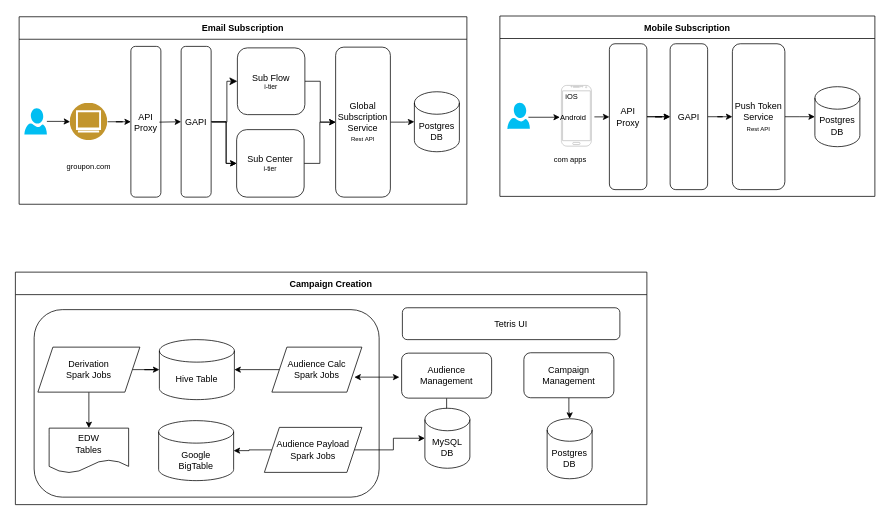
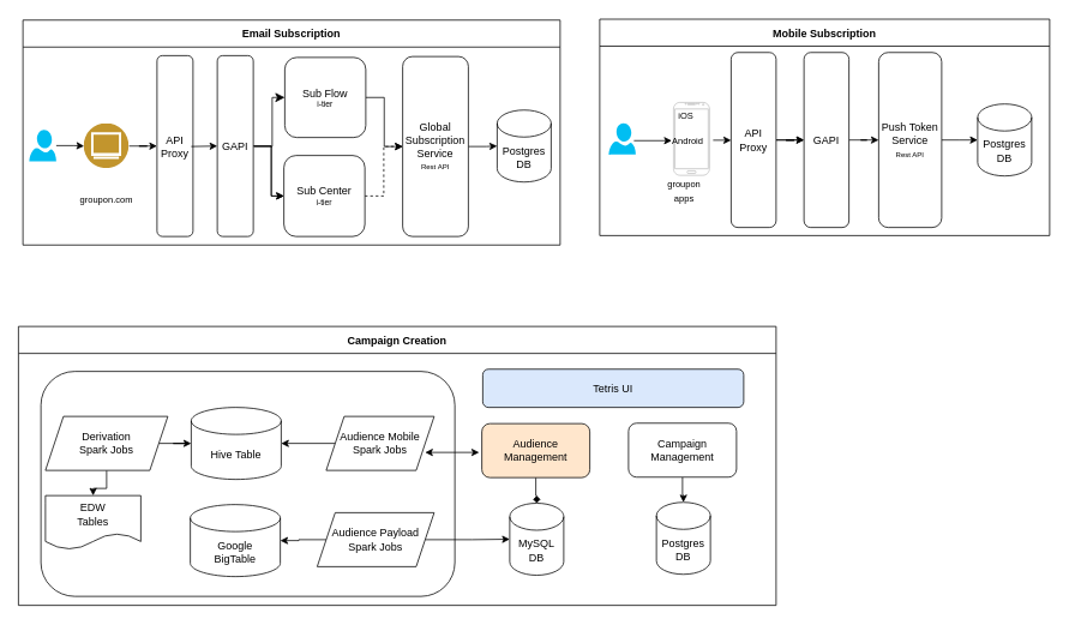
  <mxCell id="0" />
  <mxCell id="1" parent="0" />
  <mxCell id="2" value="Email Subscription" style="shape=table;startSize=30;container=1;collapsible=0;childLayout=tableLayout;fontStyle=1" parent="1" vertex="1"><mxGeometry x="25" y="21.5" width="597" height="250" as="geometry" /></mxCell>
  <mxCell id="3" value="" style="shape=tableRow;horizontal=0;startSize=0;swimlaneHead=0;swimlaneBody=0;strokeColor=inherit;top=0;left=0;bottom=0;right=0;collapsible=0;dropTarget=0;fillColor=none;points=[[0,0.5],[1,0.5]];portConstraint=eastwest;" parent="2" vertex="1"><mxGeometry y="30" width="597" height="220" as="geometry" /></mxCell>
  <mxCell id="4" value="" style="shape=partialRectangle;html=1;whiteSpace=wrap;connectable=0;strokeColor=inherit;overflow=hidden;fillColor=none;top=0;left=0;bottom=0;right=0;pointerEvents=1;" parent="3" vertex="1"><mxGeometry width="597" height="220" as="geometry"><mxRectangle width="597" height="220" as="alternateBounds" /></mxGeometry></mxCell>
  <mxCell id="5" value="" style="edgeStyle=orthogonalEdgeStyle;rounded=0;orthogonalLoop=1;jettySize=auto;html=1;" parent="1" source="6" target="8" edge="1"><mxGeometry relative="1" as="geometry" /></mxCell>
  <mxCell id="6" value="" style="verticalLabelPosition=bottom;html=1;verticalAlign=top;align=center;strokeColor=none;fillColor=#00BEF2;shape=mxgraph.azure.user;" parent="1" vertex="1"><mxGeometry x="32" y="143.5" width="30" height="35" as="geometry" /></mxCell>
  <mxCell id="7" value="" style="edgeStyle=orthogonalEdgeStyle;rounded=0;orthogonalLoop=1;jettySize=auto;html=1;" parent="1" source="8" target="9" edge="1"><mxGeometry relative="1" as="geometry" /></mxCell>
  <mxCell id="8" value="" style="image;aspect=fixed;perimeter=ellipsePerimeter;html=1;align=center;shadow=0;dashed=0;fontColor=#4277BB;labelBackgroundColor=default;fontSize=12;spacingTop=3;image=img/lib/ibm/users/browser.svg;imageBackground=none;fillStyle=solid;sketch=1;curveFitting=1;jiggle=2;" parent="1" vertex="1"><mxGeometry x="93" y="136.5" width="50" height="50" as="geometry" /></mxCell>
  <mxCell id="9" value="API Proxy" style="rounded=1;whiteSpace=wrap;html=1;" parent="1" vertex="1"><mxGeometry x="174" y="61" width="40" height="201" as="geometry" /></mxCell>
  <mxCell id="10" value="" style="edgeStyle=orthogonalEdgeStyle;rounded=0;orthogonalLoop=1;jettySize=auto;html=1;" parent="1" source="11" target="12" edge="1"><mxGeometry relative="1" as="geometry" /></mxCell>
  <mxCell id="11" value="Global Subscription Service&lt;div&gt;&lt;font style=&quot;font-size: 8px;&quot;&gt;Rest API&lt;/font&gt;&lt;/div&gt;" style="rounded=1;whiteSpace=wrap;html=1;align=center;verticalAlign=middle;" parent="1" vertex="1"><mxGeometry x="447" y="62" width="73" height="200" as="geometry" /></mxCell>
  <mxCell id="12" value="Postgres&lt;div&gt;DB&lt;/div&gt;" style="shape=cylinder3;whiteSpace=wrap;html=1;boundedLbl=1;backgroundOutline=1;size=15;" parent="1" vertex="1"><mxGeometry x="552" y="121.5" width="60" height="80" as="geometry" /></mxCell>
  <mxCell id="13" value="Campaign Creation" style="shape=table;startSize=30;container=1;collapsible=0;childLayout=tableLayout;fontStyle=1" parent="1" vertex="1"><mxGeometry x="20" y="362" width="842" height="310" as="geometry" /></mxCell>
  <mxCell id="14" value="" style="shape=tableRow;horizontal=0;startSize=0;swimlaneHead=0;swimlaneBody=0;strokeColor=inherit;top=0;left=0;bottom=0;right=0;collapsible=0;dropTarget=0;fillColor=none;points=[[0,0.5],[1,0.5]];portConstraint=eastwest;" parent="13" vertex="1"><mxGeometry y="30" width="842" height="280" as="geometry" /></mxCell>
  <mxCell id="15" value="" style="shape=partialRectangle;html=1;whiteSpace=wrap;connectable=0;strokeColor=inherit;overflow=hidden;fillColor=none;top=0;left=0;bottom=0;right=0;pointerEvents=1;" parent="14" vertex="1"><mxGeometry width="842" height="280" as="geometry"><mxRectangle width="842" height="280" as="alternateBounds" /></mxGeometry></mxCell>
  <mxCell id="16" value="&lt;font style=&quot;font-size: 10px;&quot;&gt;groupon.com&lt;/font&gt;" style="text;html=1;align=center;verticalAlign=middle;whiteSpace=wrap;rounded=0;" parent="1" vertex="1"><mxGeometry x="88" y="205.75" width="60" height="30" as="geometry" /></mxCell>
  <mxCell id="17" value="Mobile Subscription" style="shape=table;startSize=30;container=1;collapsible=0;childLayout=tableLayout;fontStyle=1" parent="1" vertex="1"><mxGeometry x="666" y="20.5" width="500" height="240.5" as="geometry" /></mxCell>
  <mxCell id="18" value="" style="shape=tableRow;horizontal=0;startSize=0;swimlaneHead=0;swimlaneBody=0;strokeColor=inherit;top=0;left=0;bottom=0;right=0;collapsible=0;dropTarget=0;fillColor=none;points=[[0,0.5],[1,0.5]];portConstraint=eastwest;" parent="17" vertex="1"><mxGeometry y="30" width="500" height="211" as="geometry" /></mxCell>
  <mxCell id="19" value="" style="shape=partialRectangle;html=1;whiteSpace=wrap;connectable=0;strokeColor=inherit;overflow=hidden;fillColor=none;top=0;left=0;bottom=0;right=0;pointerEvents=1;" parent="18" vertex="1"><mxGeometry width="500" height="211" as="geometry"><mxRectangle width="500" height="211" as="alternateBounds" /></mxGeometry></mxCell>
  <mxCell id="20" value="" style="edgeStyle=orthogonalEdgeStyle;rounded=0;orthogonalLoop=1;jettySize=auto;html=1;" parent="1" edge="1"><mxGeometry relative="1" as="geometry"><mxPoint x="704" y="155.5" as="sourcePoint" /><mxPoint x="746" y="155.5" as="targetPoint" /></mxGeometry></mxCell>
  <mxCell id="21" value="" style="verticalLabelPosition=bottom;html=1;verticalAlign=top;align=center;strokeColor=none;fillColor=#00BEF2;shape=mxgraph.azure.user;" parent="1" vertex="1"><mxGeometry x="676" y="136" width="30" height="35" as="geometry" /></mxCell>
  <mxCell id="22" value="" style="verticalLabelPosition=bottom;verticalAlign=top;html=1;shadow=0;dashed=0;strokeWidth=1;shape=mxgraph.android.phone2;strokeColor=#c0c0c0;" parent="1" vertex="1"><mxGeometry x="748" y="113" width="40" height="81" as="geometry" /></mxCell>
  <mxCell id="23" value="&lt;font style=&quot;font-size: 10px;&quot;&gt;iOS&lt;/font&gt;" style="text;html=1;align=center;verticalAlign=middle;whiteSpace=wrap;rounded=0;" parent="1" vertex="1"><mxGeometry x="752" y="117.5" width="20" height="21" as="geometry" /></mxCell>
  <mxCell id="24" value="" style="edgeStyle=orthogonalEdgeStyle;rounded=0;orthogonalLoop=1;jettySize=auto;html=1;entryX=0;entryY=0.5;entryDx=0;entryDy=0;" parent="1" target="29" edge="1"><mxGeometry relative="1" as="geometry"><mxPoint x="792" y="155" as="sourcePoint" /></mxGeometry></mxCell>
  <mxCell id="25" value="&lt;font style=&quot;font-size: 10px;&quot;&gt;Android&lt;/font&gt;" style="text;html=1;align=center;verticalAlign=middle;whiteSpace=wrap;rounded=0;" parent="1" vertex="1"><mxGeometry x="754" y="144.5" width="20" height="23" as="geometry" /></mxCell>
- <mxCell id="26" value="&lt;font style=&quot;font-size: 10px;&quot;&gt;com apps&lt;/font&gt;" style="text;html=1;align=center;verticalAlign=middle;whiteSpace=wrap;rounded=0;" parent="1" vertex="1"><mxGeometry x="730" y="195.5" width="60" height="30" as="geometry" /></mxCell>
+ <mxCell id="26" value="&lt;font style=&quot;font-size: 10px;&quot;&gt;groupon apps&lt;/font&gt;" style="text;html=1;align=center;verticalAlign=middle;whiteSpace=wrap;rounded=0;" parent="1" vertex="1"><mxGeometry x="730" y="195.5" width="60" height="30" as="geometry" /></mxCell>
  <mxCell id="27" value="" style="edgeStyle=orthogonalEdgeStyle;rounded=0;orthogonalLoop=1;jettySize=auto;html=1;" parent="1" source="29" target="41" edge="1"><mxGeometry relative="1" as="geometry" /></mxCell>
  <mxCell id="28" value="" style="edgeStyle=orthogonalEdgeStyle;rounded=0;orthogonalLoop=1;jettySize=auto;html=1;" parent="1" source="29" target="41" edge="1"><mxGeometry relative="1" as="geometry" /></mxCell>
  <mxCell id="29" value="API Proxy" style="rounded=1;whiteSpace=wrap;html=1;" parent="1" vertex="1"><mxGeometry x="812" y="57.5" width="50" height="194.5" as="geometry" /></mxCell>
  <mxCell id="30" value="" style="edgeStyle=orthogonalEdgeStyle;rounded=0;orthogonalLoop=1;jettySize=auto;html=1;" parent="1" source="31" target="32" edge="1"><mxGeometry relative="1" as="geometry" /></mxCell>
  <mxCell id="31" value="Push Token Service&lt;div&gt;&lt;font style=&quot;font-size: 8px;&quot;&gt;Rest API&lt;/font&gt;&lt;/div&gt;" style="rounded=1;whiteSpace=wrap;html=1;align=center;verticalAlign=middle;" parent="1" vertex="1"><mxGeometry x="976" y="57.5" width="70" height="194.5" as="geometry" /></mxCell>
  <mxCell id="32" value="Postgres&lt;div&gt;DB&lt;/div&gt;" style="shape=cylinder3;whiteSpace=wrap;html=1;boundedLbl=1;backgroundOutline=1;size=15;" parent="1" vertex="1"><mxGeometry x="1086" y="114.75" width="60" height="80" as="geometry" /></mxCell>
- <mxCell id="33" value="Tetris UI" style="rounded=1;whiteSpace=wrap;html=1;" parent="1" vertex="1"><mxGeometry x="536" y="409.5" width="290" height="42.5" as="geometry" /></mxCell>
+ <mxCell id="33" value="Tetris UI" style="rounded=1;whiteSpace=wrap;html=1;fillColor=#dae8fc;" parent="1" vertex="1"><mxGeometry x="536" y="409.5" width="290" height="42.5" as="geometry" /></mxCell>
  <mxCell id="34" value="" style="edgeStyle=orthogonalEdgeStyle;rounded=0;orthogonalLoop=1;jettySize=auto;html=1;" parent="1" source="35" target="36" edge="1"><mxGeometry relative="1" as="geometry" /></mxCell>
  <mxCell id="35" value="Campaign Management" style="rounded=1;whiteSpace=wrap;html=1;" parent="1" vertex="1"><mxGeometry x="698" y="469.5" width="120" height="60" as="geometry" /></mxCell>
  <mxCell id="36" value="Postgres&lt;div&gt;DB&lt;/div&gt;" style="shape=cylinder3;whiteSpace=wrap;html=1;boundedLbl=1;backgroundOutline=1;size=15;" parent="1" vertex="1"><mxGeometry x="729" y="557.5" width="60" height="80" as="geometry" /></mxCell>
  <mxCell id="37" value="" style="edgeStyle=orthogonalEdgeStyle;rounded=0;orthogonalLoop=1;jettySize=auto;html=1;endArrow=diamond;" parent="1" source="38" target="39" edge="1"><mxGeometry relative="1" as="geometry" /></mxCell>
- <mxCell id="38" value="Audience Management" style="rounded=1;whiteSpace=wrap;html=1;" parent="1" vertex="1"><mxGeometry x="535" y="470" width="120" height="60" as="geometry" /></mxCell>
- <mxCell id="39" value="MySQL&lt;div&gt;DB&lt;/div&gt;" style="shape=cylinder3;whiteSpace=wrap;html=1;boundedLbl=1;backgroundOutline=1;size=15;" parent="1" vertex="1"><mxGeometry x="566" y="543.5" width="60" height="80" as="geometry" /></mxCell>
+ <mxCell id="38" value="Audience Management" style="rounded=1;whiteSpace=wrap;html=1;fillColor=#ffe6cc;" parent="1" vertex="1"><mxGeometry x="535" y="470" width="120" height="60" as="geometry" /></mxCell>
+ <mxCell id="39" value="MySQL&lt;div&gt;DB&lt;/div&gt;" style="shape=cylinder3;whiteSpace=wrap;html=1;boundedLbl=1;backgroundOutline=1;size=15;" parent="1" vertex="1"><mxGeometry x="566" y="558.5" width="60" height="80" as="geometry" /></mxCell>
  <mxCell id="40" value="" style="edgeStyle=orthogonalEdgeStyle;rounded=0;orthogonalLoop=1;jettySize=auto;html=1;" parent="1" source="41" target="31" edge="1"><mxGeometry relative="1" as="geometry" /></mxCell>
  <mxCell id="41" value="GAPI" style="rounded=1;whiteSpace=wrap;html=1;" parent="1" vertex="1"><mxGeometry x="893" y="57.5" width="50" height="194.5" as="geometry" /></mxCell>
  <mxCell id="42" value="" style="edgeStyle=orthogonalEdgeStyle;rounded=0;orthogonalLoop=1;jettySize=auto;html=1;" parent="1" source="44" target="48" edge="1"><mxGeometry relative="1" as="geometry" /></mxCell>
  <mxCell id="43" value="" style="edgeStyle=orthogonalEdgeStyle;rounded=0;orthogonalLoop=1;jettySize=auto;html=1;" parent="1" source="44" target="48" edge="1"><mxGeometry relative="1" as="geometry" /></mxCell>
  <mxCell id="44" value="GAPI" style="rounded=1;whiteSpace=wrap;html=1;" parent="1" vertex="1"><mxGeometry x="241" y="61" width="40" height="201" as="geometry" /></mxCell>
  <mxCell id="45" value="" style="edgeStyle=orthogonalEdgeStyle;rounded=0;orthogonalLoop=1;jettySize=auto;html=1;" parent="1" source="46" target="11" edge="1"><mxGeometry relative="1" as="geometry" /></mxCell>
  <mxCell id="46" value="Sub&amp;nbsp;&lt;span style=&quot;background-color: initial;&quot;&gt;Flow&lt;/span&gt;&lt;div&gt;&lt;div&gt;&lt;div style=&quot;font-size: 9px;&quot;&gt;&lt;font style=&quot;font-size: 9px;&quot;&gt;i-tier&lt;/font&gt;&lt;/div&gt;&lt;/div&gt;&lt;/div&gt;" style="rounded=1;whiteSpace=wrap;html=1;" parent="1" vertex="1"><mxGeometry x="316" y="63" width="90" height="89" as="geometry" /></mxCell>
- <mxCell id="47" value="" style="edgeStyle=orthogonalEdgeStyle;rounded=0;orthogonalLoop=1;jettySize=auto;html=1;" parent="1" source="48" target="11" edge="1"><mxGeometry relative="1" as="geometry" /></mxCell>
+ <mxCell id="47" value="" style="edgeStyle=orthogonalEdgeStyle;rounded=0;orthogonalLoop=1;jettySize=auto;html=1;dashed=1;" parent="1" source="48" target="11" edge="1"><mxGeometry relative="1" as="geometry" /></mxCell>
  <mxCell id="48" value="Sub&amp;nbsp;&lt;span style=&quot;background-color: initial;&quot;&gt;Center&lt;/span&gt;&lt;div&gt;&lt;div&gt;&lt;div style=&quot;font-size: 9px;&quot;&gt;&lt;font style=&quot;font-size: 9px;&quot;&gt;i-tier&lt;/font&gt;&lt;/div&gt;&lt;/div&gt;&lt;/div&gt;" style="rounded=1;whiteSpace=wrap;html=1;" parent="1" vertex="1"><mxGeometry x="315" y="172" width="90" height="90" as="geometry" /></mxCell>
  <mxCell id="49" value="" style="edgeStyle=elbowEdgeStyle;elbow=horizontal;endArrow=classic;html=1;curved=0;rounded=0;endSize=8;startSize=8;entryX=0;entryY=0.5;entryDx=0;entryDy=0;" parent="1" target="46" edge="1"><mxGeometry width="50" height="50" relative="1" as="geometry"><mxPoint x="282" y="162" as="sourcePoint" /><mxPoint x="312" y="112" as="targetPoint" /><Array as="points"><mxPoint x="302" y="142" /></Array></mxGeometry></mxCell>
  <mxCell id="50" value="" style="endArrow=classic;html=1;rounded=0;entryX=0;entryY=0.5;entryDx=0;entryDy=0;" parent="1" target="44" edge="1"><mxGeometry width="50" height="50" relative="1" as="geometry"><mxPoint x="212" y="162" as="sourcePoint" /><mxPoint x="262" y="112" as="targetPoint" /></mxGeometry></mxCell>
  <mxCell id="51" value="" style="rounded=1;whiteSpace=wrap;html=1;" parent="1" vertex="1"><mxGeometry x="45" y="412" width="460" height="250" as="geometry" /></mxCell>
  <mxCell id="52" value="Hive Table" style="shape=cylinder3;whiteSpace=wrap;html=1;boundedLbl=1;backgroundOutline=1;size=15;" parent="1" vertex="1"><mxGeometry x="212" y="452" width="100" height="80" as="geometry" /></mxCell>
  <mxCell id="53" value="" style="endArrow=classic;startArrow=classic;html=1;rounded=0;exitX=1;exitY=0.5;exitDx=0;exitDy=0;" parent="1" edge="1"><mxGeometry width="50" height="50" relative="1" as="geometry"><mxPoint x="472" y="502" as="sourcePoint" /><mxPoint x="532" y="502" as="targetPoint" /></mxGeometry></mxCell>
  <mxCell id="54" value="&lt;div&gt;Google&lt;/div&gt;BigTable" style="shape=cylinder3;whiteSpace=wrap;html=1;boundedLbl=1;backgroundOutline=1;size=15;" parent="1" vertex="1"><mxGeometry x="211" y="560" width="100" height="80" as="geometry" /></mxCell>
  <mxCell id="55" value="" style="edgeStyle=orthogonalEdgeStyle;rounded=0;orthogonalLoop=1;jettySize=auto;html=1;" parent="1" source="56" target="52" edge="1"><mxGeometry relative="1" as="geometry" /></mxCell>
- <mxCell id="56" value="Audience Calc&lt;div&gt;Spark Jobs&lt;/div&gt;" style="shape=parallelogram;perimeter=parallelogramPerimeter;whiteSpace=wrap;html=1;fixedSize=1;" parent="1" vertex="1"><mxGeometry x="362" y="462" width="120" height="60" as="geometry" /></mxCell>
+ <mxCell id="56" value="Audience Mobile&lt;div&gt;Spark Jobs&lt;/div&gt;" style="shape=parallelogram;perimeter=parallelogramPerimeter;whiteSpace=wrap;html=1;fixedSize=1;" parent="1" vertex="1"><mxGeometry x="362" y="462" width="120" height="60" as="geometry" /></mxCell>
  <mxCell id="57" value="" style="edgeStyle=orthogonalEdgeStyle;rounded=0;orthogonalLoop=1;jettySize=auto;html=1;" parent="1" source="59" target="39" edge="1"><mxGeometry relative="1" as="geometry" /></mxCell>
  <mxCell id="58" value="" style="edgeStyle=orthogonalEdgeStyle;rounded=0;orthogonalLoop=1;jettySize=auto;html=1;" parent="1" source="59" target="54" edge="1"><mxGeometry relative="1" as="geometry" /></mxCell>
  <mxCell id="59" value="Audience Payload&lt;div&gt;Spark Jobs&lt;/div&gt;" style="shape=parallelogram;perimeter=parallelogramPerimeter;whiteSpace=wrap;html=1;fixedSize=1;" parent="1" vertex="1"><mxGeometry x="352" y="569" width="130" height="60" as="geometry" /></mxCell>
  <mxCell id="60" value="" style="edgeStyle=orthogonalEdgeStyle;rounded=0;orthogonalLoop=1;jettySize=auto;html=1;" parent="1" source="62" target="63" edge="1"><mxGeometry relative="1" as="geometry" /></mxCell>
  <mxCell id="61" value="" style="edgeStyle=orthogonalEdgeStyle;rounded=0;orthogonalLoop=1;jettySize=auto;html=1;" parent="1" source="62" target="52" edge="1"><mxGeometry relative="1" as="geometry" /></mxCell>
  <mxCell id="62" value="&lt;div&gt;Derivation&lt;/div&gt;&lt;div&gt;Spark Jobs&lt;/div&gt;" style="shape=parallelogram;perimeter=parallelogramPerimeter;whiteSpace=wrap;html=1;fixedSize=1;" parent="1" vertex="1"><mxGeometry x="50" y="462" width="136" height="60" as="geometry" /></mxCell>
- <mxCell id="63" value="EDW&lt;div&gt;Tables&lt;/div&gt;" style="shape=document;whiteSpace=wrap;html=1;boundedLbl=1;" parent="1" vertex="1"><mxGeometry x="65" y="570" width="106" height="60" as="geometry" /></mxCell>
+ <mxCell id="63" value="EDW&lt;div&gt;Tables&lt;/div&gt;" style="shape=document;whiteSpace=wrap;html=1;boundedLbl=1;" parent="1" vertex="1"><mxGeometry x="50" y="550" width="106" height="60" as="geometry" /></mxCell>
